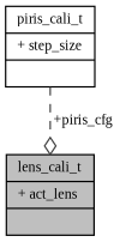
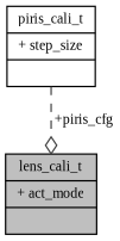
  digraph {
    fontname="Liberation Serif"
    node [color=black fontname="Liberation Serif" fontsize=10 shape=record]
-   n1 [fillcolor=grey75 fontcolor=black height=0.2 label="{lens_cali_t\n|+ act_lens\l|}" style=filled width=0.4]
+   n1 [fillcolor=grey75 fontcolor=black height=0.2 label="{lens_cali_t\n|+ act_mode\l|}" style=filled width=0.4]
    n2 [height=0.2 label="{piris_cali_t\n|+ step_size\l|}" width=0.4]
    n2 -> n1 [arrowhead=odiamond color=grey25 fontname="Liberation Serif" fontsize=10 label=" +piris_cfg" labelfontname=Helvetica labelfontsize=10 style=dashed]
  }
